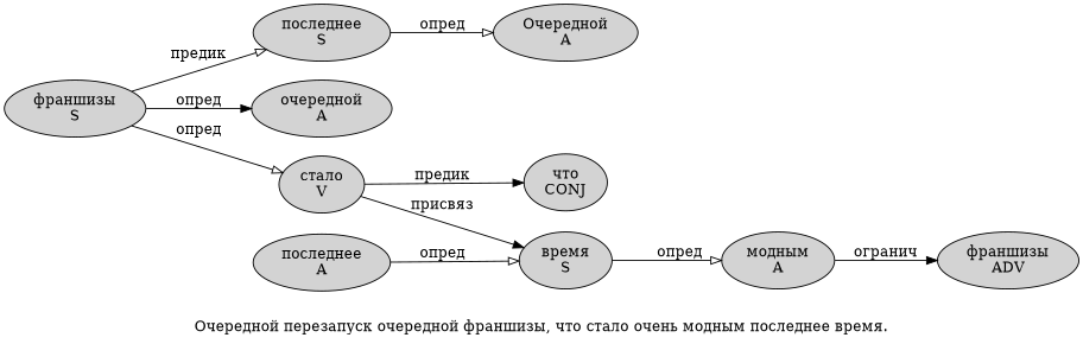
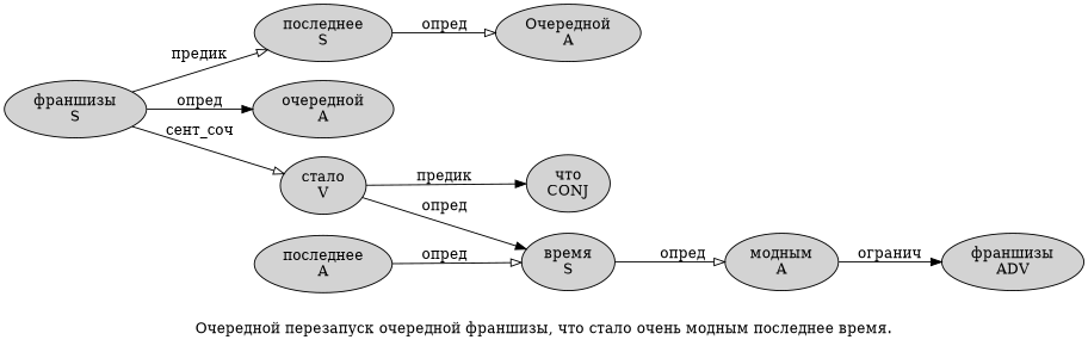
  digraph {
    label="Очередной перезапуск очередной франшизы, что стало очень модным последнее время."
    rankdir=LR
    node [fillcolor=lightgray penwidth=1 shape=ellipse style=filled]
    edge [arrowhead=onormal]
    n1 [label="Очередной\nA"]
    n2 [label="последнее\nS"]
    n3 [label="очередной\nA"]
    n4 [label="франшизы\nS"]
    n5 [label="стало\nV"]
    n6 [label="что\nCONJ"]
    n7 [label="время\nS"]
    n8 [label="модным\nA"]
    n9 [label="франшизы\nADV"]
    n10 [label="последнее\nA"]
    n2 -> n1 [label="опред"]
    n4 -> n2 [label="предик"]
    n4 -> n3 [arrowhead=normal label="опред"]
-   n4 -> n5 [label="опред"]
+   n4 -> n5 [label="сент_соч"]
    n5 -> n6 [arrowhead=normal label="предик"]
-   n5 -> n7 [arrowhead=normal label="присвяз"]
+   n5 -> n7 [arrowhead=normal label="опред"]
    n7 -> n8 [label="опред"]
    n8 -> n9 [arrowhead=normal label="огранич"]
    n10 -> n7 [label="опред"]
  }
